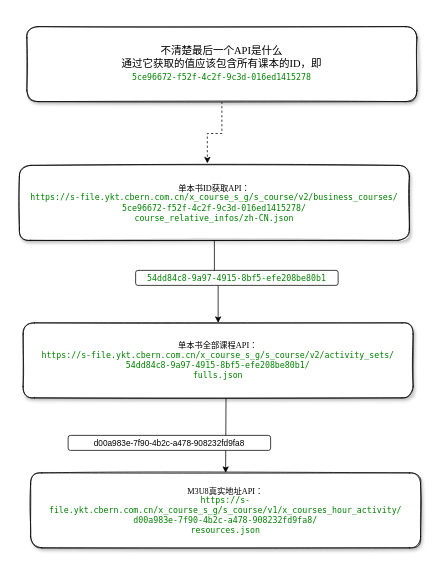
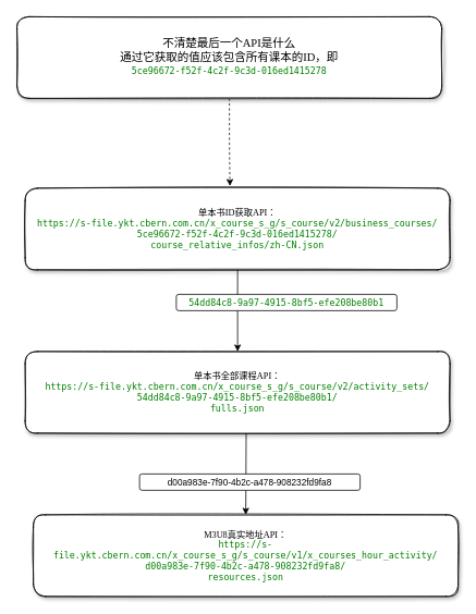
  <mxCell id="0" />
  <mxCell id="1" parent="0" />
  <mxCell id="2" value="&lt;div style=&quot;font-size: 11px&quot;&gt;&lt;span style=&quot;font-size: 11px&quot;&gt;M3U8真实地址API：&lt;/span&gt;&lt;/div&gt;&lt;div style=&quot;font-size: 11px&quot;&gt;&lt;span style=&quot;font-size: 11px&quot;&gt;&lt;font color=&quot;#008000&quot; face=&quot;monospace&quot; style=&quot;font-size: 11px&quot;&gt;https://s-file.ykt.cbern.com.cn/x_course_s_g/s_course/v1/x_courses_hour_activity/&lt;/font&gt;&lt;/span&gt;&lt;/div&gt;&lt;div style=&quot;font-size: 11px&quot;&gt;&lt;span style=&quot;font-size: 11px&quot;&gt;&lt;font color=&quot;#008000&quot; face=&quot;monospace&quot; style=&quot;font-size: 11px&quot;&gt;d00a983e-7f90-4b2c-a478-908232fd9fa8/&lt;/font&gt;&lt;/span&gt;&lt;/div&gt;&lt;div style=&quot;font-size: 11px&quot;&gt;&lt;span style=&quot;font-size: 11px&quot;&gt;&lt;font color=&quot;#008000&quot; face=&quot;monospace&quot; style=&quot;font-size: 11px&quot;&gt;resources.json&lt;/font&gt;&lt;/span&gt;&lt;/div&gt;" style="rounded=1;whiteSpace=wrap;html=1;sketch=1;shadow=1;glass=0;fillStyle=auto;fontFamily=Times New Roman;fontSize=11;fontStyle=0;align=center;" parent="1" vertex="1"><mxGeometry x="40" y="630" width="520" height="100" as="geometry" /></mxCell>
  <mxCell id="3" style="edgeStyle=orthogonalEdgeStyle;rounded=0;orthogonalLoop=1;jettySize=auto;html=1;" edge="1" parent="1" target="2"><mxGeometry relative="1" as="geometry"><mxPoint x="300" y="430" as="sourcePoint" /></mxGeometry></mxCell>
- <mxCell id="4" value="d00a983e-7f90-4b2c-a478-908232fd9fa8" style="rounded=1;whiteSpace=wrap;html=1;fontSize=11;" vertex="1" parent="1"><mxGeometry x="90" y="580" width="270" height="20" as="geometry" /></mxCell>
+ <mxCell id="4" value="d00a983e-7f90-4b2c-a478-908232fd9fa8" style="rounded=1;whiteSpace=wrap;html=1;fontSize=11;" vertex="1" parent="1"><mxGeometry x="170" y="580" width="270" height="20" as="geometry" /></mxCell>
  <mxCell id="5" value="&lt;div style=&quot;font-size: 11px&quot;&gt;&lt;span style=&quot;font-size: 11px&quot;&gt;单本书全部课程API：&lt;/span&gt;&lt;/div&gt;&lt;div&gt;&lt;font color=&quot;#008000&quot; face=&quot;monospace&quot;&gt;https://s-file.ykt.cbern.com.cn/x_course_s_g/s_course/v2/activity_sets/&lt;/font&gt;&lt;/div&gt;&lt;div&gt;&lt;font color=&quot;#008000&quot; face=&quot;monospace&quot;&gt;54dd84c8-9a97-4915-8bf5-efe208be80b1/&lt;/font&gt;&lt;/div&gt;&lt;div&gt;&lt;font color=&quot;#008000&quot; face=&quot;monospace&quot;&gt;fulls.json&lt;/font&gt;&lt;br&gt;&lt;/div&gt;" style="rounded=1;whiteSpace=wrap;html=1;sketch=1;shadow=1;glass=0;fillStyle=auto;fontFamily=Times New Roman;fontSize=11;fontStyle=0;align=center;" vertex="1" parent="1"><mxGeometry x="30" y="430" width="520" height="100" as="geometry" /></mxCell>
  <mxCell id="6" style="edgeStyle=orthogonalEdgeStyle;rounded=0;orthogonalLoop=1;jettySize=auto;html=1;fontFamily=Comic Sans MS;fontSize=11;" edge="1" parent="1" source="7" target="5"><mxGeometry relative="1" as="geometry" /></mxCell>
- <mxCell id="7" value="&lt;div style=&quot;font-size: 11px&quot;&gt;&lt;span style=&quot;font-size: 11px&quot;&gt;单本书ID获取API：&lt;/span&gt;&lt;/div&gt;&lt;div&gt;&lt;font color=&quot;#008000&quot; face=&quot;monospace&quot;&gt;https://s-file.ykt.cbern.com.cn/x_course_s_g/s_course/v2/business_courses/&lt;/font&gt;&lt;/div&gt;&lt;div&gt;&lt;font color=&quot;#008000&quot; face=&quot;monospace&quot;&gt;5ce96672-f52f-4c2f-9c3d-016ed1415278/&lt;/font&gt;&lt;/div&gt;&lt;div&gt;&lt;font color=&quot;#008000&quot; face=&quot;monospace&quot;&gt;course_relative_infos/zh-CN.json&lt;/font&gt;&lt;br&gt;&lt;/div&gt;" style="rounded=1;whiteSpace=wrap;html=1;sketch=1;shadow=1;glass=0;fillStyle=auto;fontFamily=Times New Roman;fontSize=11;fontStyle=0;align=center;" vertex="1" parent="1"><mxGeometry x="25" y="220" width="520" height="100" as="geometry" /></mxCell>
- <mxCell id="8" value="&lt;span style=&quot;color: rgb(0 , 128 , 0) ; font-family: monospace&quot;&gt;54dd84c8-9a97-4915-8bf5-efe208be80b1&lt;/span&gt;" style="rounded=1;whiteSpace=wrap;html=1;fontSize=11;" vertex="1" parent="1"><mxGeometry x="180" y="360" width="270" height="20" as="geometry" /></mxCell>
+ <mxCell id="7" value="&lt;div style=&quot;font-size: 11px&quot;&gt;&lt;span style=&quot;font-size: 11px&quot;&gt;单本书ID获取API：&lt;/span&gt;&lt;/div&gt;&lt;div&gt;&lt;font color=&quot;#008000&quot; face=&quot;monospace&quot;&gt;https://s-file.ykt.cbern.com.cn/x_course_s_g/s_course/v2/business_courses/&lt;/font&gt;&lt;/div&gt;&lt;div&gt;&lt;font color=&quot;#008000&quot; face=&quot;monospace&quot;&gt;5ce96672-f52f-4c2f-9c3d-016ed1415278/&lt;/font&gt;&lt;/div&gt;&lt;div&gt;&lt;font color=&quot;#008000&quot; face=&quot;monospace&quot;&gt;course_relative_infos/zh-CN.json&lt;/font&gt;&lt;br&gt;&lt;/div&gt;" style="rounded=1;whiteSpace=wrap;html=1;sketch=1;shadow=1;glass=0;fillStyle=auto;fontFamily=Times New Roman;fontSize=11;fontStyle=0;align=center;" vertex="1" parent="1"><mxGeometry x="30" y="230" width="520" height="100" as="geometry" /></mxCell>
+ <mxCell id="8" value="&lt;span style=&quot;color: rgb(0 , 128 , 0) ; font-family: monospace&quot;&gt;54dd84c8-9a97-4915-8bf5-efe208be80b1&lt;/span&gt;" style="rounded=1;whiteSpace=wrap;html=1;fontSize=11;" vertex="1" parent="1"><mxGeometry x="215" y="360" width="270" height="20" as="geometry" /></mxCell>
  <mxCell id="9" style="edgeStyle=orthogonalEdgeStyle;rounded=0;orthogonalLoop=1;jettySize=auto;html=1;entryX=0.482;entryY=-0.027;entryDx=0;entryDy=0;entryPerimeter=0;fontFamily=Comic Sans MS;fontSize=14;dashed=1;" edge="1" parent="1" source="10" target="7"><mxGeometry relative="1" as="geometry" /></mxCell>
- <mxCell id="10" value="&lt;div&gt;&lt;font style=&quot;font-size: 14px&quot;&gt;不清楚最后一个API是什么&lt;/font&gt;&lt;/div&gt;&lt;div&gt;&lt;span style=&quot;font-size: 14px&quot;&gt;通过它获取的值应该包含所有课本的ID，即&lt;/span&gt;&lt;/div&gt;&lt;div&gt;&lt;span style=&quot;color: rgb(0 , 128 , 0) ; font-family: monospace&quot;&gt;5ce96672-f52f-4c2f-9c3d-016ed1415278&lt;/span&gt;&lt;span style=&quot;font-size: 14px&quot;&gt;&lt;br&gt;&lt;/span&gt;&lt;/div&gt;" style="rounded=1;whiteSpace=wrap;html=1;sketch=1;shadow=1;glass=0;fillStyle=auto;fontFamily=Times New Roman;fontSize=11;fontStyle=0;align=center;" vertex="1" parent="1"><mxGeometry x="35" y="35" width="520" height="100" as="geometry" /></mxCell>
+ <mxCell id="10" value="&lt;div&gt;&lt;font style=&quot;font-size: 14px&quot;&gt;不清楚最后一个API是什么&lt;/font&gt;&lt;/div&gt;&lt;div&gt;&lt;span style=&quot;font-size: 14px&quot;&gt;通过它获取的值应该包含所有课本的ID，即&lt;/span&gt;&lt;/div&gt;&lt;div&gt;&lt;span style=&quot;color: rgb(0 , 128 , 0) ; font-family: monospace&quot;&gt;5ce96672-f52f-4c2f-9c3d-016ed1415278&lt;/span&gt;&lt;span style=&quot;font-size: 14px&quot;&gt;&lt;br&gt;&lt;/span&gt;&lt;/div&gt;" style="rounded=1;whiteSpace=wrap;html=1;sketch=1;shadow=1;glass=0;fillStyle=auto;fontFamily=Times New Roman;fontSize=11;fontStyle=0;align=center;" vertex="1" parent="1"><mxGeometry x="20" y="20" width="520" height="100" as="geometry" /></mxCell>
